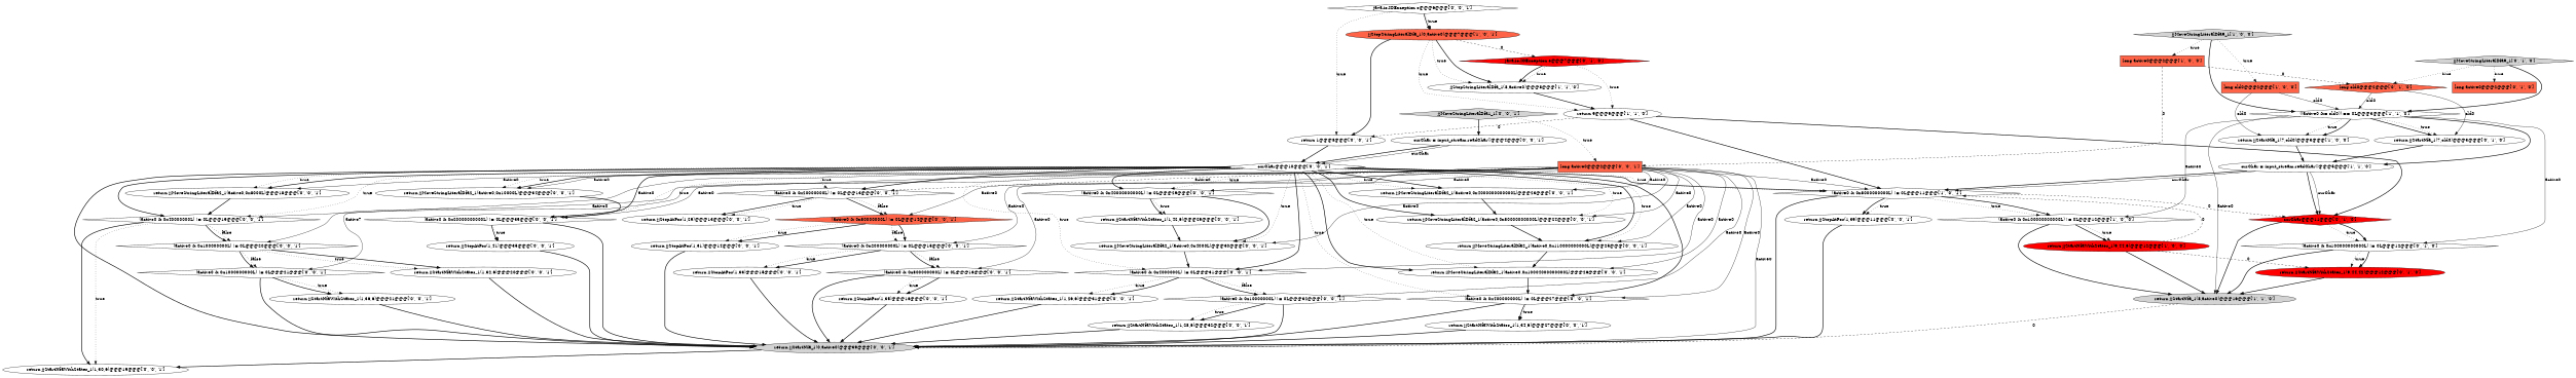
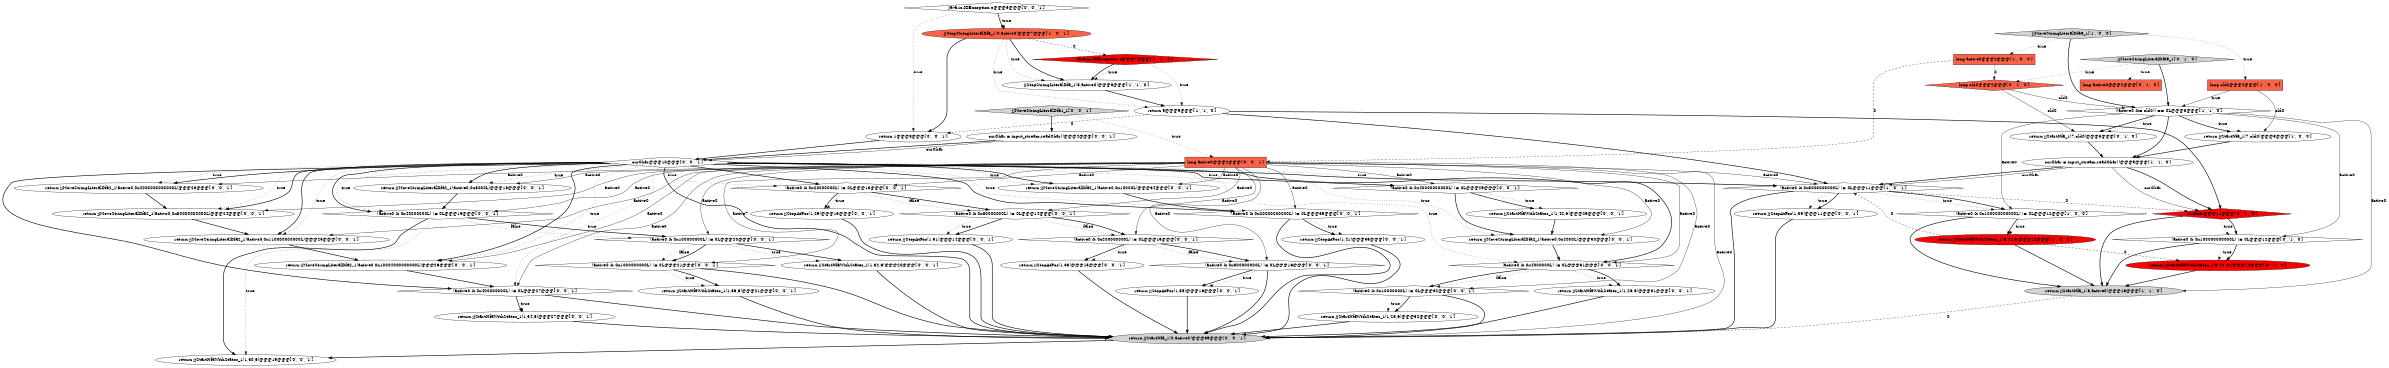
  digraph {
    node [fillcolor=white shape=ellipse style=filled]
    edge [style=bold]
    n1 [label="(active0 & 0x4000000L) != 0L@@@31@@@['0', '0', '1']" shape=diamond]
    n2 [label="(active0 & 0x10000000L) != 0L@@@32@@@['0', '0', '1']" shape=diamond]
    n3 [label="return jjStartNfaWithStates_1(1,26,6)@@@31@@@['0', '0', '1']"]
    n4 [fillcolor=lightgray label="return jjStartNfa_1(0,active0)@@@39@@@['0', '0', '1']"]
    n5 [label="return jjStartNfaWithStates_1(1,28,6)@@@32@@@['0', '0', '1']"]
    n6 [label="return jjStartNfaWithStates_1(1,36,6)@@@21@@@['0', '0', '1']"]
    n7 [label="return jjStartNfaWithStates_1(1,30,6)@@@19@@@['0', '0', '1']"]
    n8 [label="return 9@@@9@@@['1', '1', '0']"]
    n9 [label="(active0 & 0x8000000000L) != 0L@@@11@@@['1', '0', '1']" shape=diamond]
    n10 [label="return 1@@@8@@@['0', '0', '1']"]
    n11 [fillcolor=red label="curChar@@@11@@@['0', '1', '0']" shape=diamond]
    n12 [label="return jjStopAtPos(1,39)@@@11@@@['0', '0', '1']"]
    n13 [label="(active0 & 0x100000000000L) != 0L@@@12@@@['1', '0', '0']" shape=diamond]
    n14 [label="curChar@@@10@@@['0', '0', '1']" shape=diamond]
    n15 [fillcolor=lightgray label="return jjStartNfa_1(8,active0)@@@16@@@['1', '1', '0']"]
    n16 [label="(active0 & 0x100000000000L) != 0L@@@12@@@['0', '1', '0']" shape=diamond]
    n17 [label="java.io.IOException e@@@6@@@['0', '0', '1']" shape=diamond]
    n18 [fillcolor=tomato label="jjStopStringLiteralDfa_1(0,active0)@@@7@@@['1', '0', '1']"]
    n19 [label="jjStopStringLiteralDfa_1(8,active0)@@@8@@@['1', '1', '0']"]
    n20 [fillcolor=red label="java.io.IOException e@@@7@@@['0', '1', '0']" shape=diamond]
    n21 [label="return jjMoveStringLiteralDfa2_1(active0,0x8000L)@@@18@@@['0', '0', '1']"]
    n22 [label="(active0 & 0x40000000L) != 0L@@@19@@@['0', '0', '1']" shape=diamond]
    n23 [label="(active0 & 0x100000000L) != 0L@@@20@@@['0', '0', '1']" shape=diamond]
    n24 [fillcolor=lightgray label="jjMoveStringLiteralDfa1_1['0', '0', '1']" shape=diamond]
    n25 [fillcolor=tomato label="long active0@@@2@@@['0', '0', '1']" shape=box]
    n26 [label="curChar = input_stream.readChar()@@@4@@@['0', '0', '1']"]
    n27 [label="(active0 & 0x1000000000L) != 0L@@@21@@@['0', '0', '1']" shape=diamond]
    n28 [label="return jjMoveStringLiteralDfa2_1(active0,0x110000000000L)@@@25@@@['0', '0', '1']"]
    n29 [label="return jjMoveStringLiteralDfa2_1(active0,0x4000L)@@@30@@@['0', '0', '1']"]
    n30 [label="return jjMoveStringLiteralDfa2_1(active0,0x10004000000000L)@@@26@@@['0', '0', '1']"]
    n31 [label="return jjMoveStringLiteralDfa2_1(active0,0x10000L)@@@34@@@['0', '0', '1']"]
    n32 [label="return jjMoveStringLiteralDfa2_1(active0,0x80000000000L)@@@24@@@['0', '0', '1']"]
    n33 [label="return jjMoveStringLiteralDfa2_1(active0,0x4000000000000L)@@@23@@@['0', '0', '1']"]
    n34 [label="(active0 & 0x200000000L) != 0L@@@15@@@['0', '0', '1']" shape=diamond]
    n35 [label="(active0 & 0x20000000L) != 0L@@@13@@@['0', '0', '1']" shape=diamond]
    n36 [label="(active0 & 0x40000000000L) != 0L@@@29@@@['0', '0', '1']" shape=diamond]
    n37 [label="(active0 & 0x400000000L) != 0L@@@27@@@['0', '0', '1']" shape=diamond]
    n38 [label="(active0 & 0x800000000L) != 0L@@@16@@@['0', '0', '1']" shape=diamond]
-   n39 [fillcolor=tomato label="(active0 & 0x80000000L) != 0L@@@14@@@['0', '0', '1']" shape=diamond]
+   n39 [label="(active0 & 0x80000000L) != 0L@@@14@@@['0', '0', '1']" shape=diamond]
    n40 [label="(active0 & 0x20000000000L) != 0L@@@35@@@['0', '0', '1']" shape=diamond]
    n41 [label="return jjStartNfa_1(7,old0)@@@3@@@['1', '0', '0']"]
    n42 [label="curChar = input_stream.readChar()@@@5@@@['1', '1', '0']"]
    n43 [label="return jjStartNfaWithStates_1(1,34,6)@@@27@@@['0', '0', '1']"]
    n44 [label="return jjStartNfaWithStates_1(1,32,6)@@@20@@@['0', '0', '1']"]
    n45 [label="return jjStopAtPos(1,33)@@@15@@@['0', '0', '1']"]
    n46 [label="return jjStopAtPos(1,29)@@@13@@@['0', '0', '1']"]
    n47 [label="return jjStartNfaWithStates_1(1,42,6)@@@29@@@['0', '0', '1']"]
    n48 [label="return jjStopAtPos(1,35)@@@16@@@['0', '0', '1']"]
    n49 [label="return jjStopAtPos(1,31)@@@14@@@['0', '0', '1']"]
    n50 [label="return jjStopAtPos(1,41)@@@35@@@['0', '0', '1']"]
    n51 [fillcolor=lightgray label="jjMoveStringLiteralDfa9_1['0', '1', '0']" shape=diamond]
    n52 [fillcolor=tomato label="long old0@@@2@@@['0', '1', '0']" shape=diamond]
    n53 [label="((active0 &= old0)) == 0L@@@3@@@['1', '1', '0']" shape=diamond]
    n54 [fillcolor=tomato label="long active0@@@2@@@['0', '1', '0']" shape=box]
    n55 [label="return jjStartNfa_1(7,old0)@@@3@@@['0', '1', '0']"]
    n56 [fillcolor=red label="return jjStartNfaWithStates_1(9,44,42)@@@12@@@['0', '1', '0']"]
    n57 [fillcolor=tomato label="long old0@@@2@@@['1', '0', '0']" shape=box]
    n58 [fillcolor=tomato label="long active0@@@2@@@['1', '0', '0']" shape=box]
    n59 [fillcolor=red label="return jjStartNfaWithStates_1(9,44,6)@@@12@@@['1', '0', '0']"]
    n60 [fillcolor=lightgray label="jjMoveStringLiteralDfa9_1['1', '0', '0']" shape=diamond]
    n1 -> n2 [label=false style=dotted]
    n1 -> n2
    n1 -> n3 [label=true style=dotted]
    n1 -> n3
    n2 -> n4
    n2 -> n5
    n2 -> n5 [label=true style=dotted]
    n3 -> n4
    n4 -> n7
    n5 -> n4
    n6 -> n4
    n8 -> n9
    n8 -> n10 [label=0 style=dashed]
    n8 -> n11
    n9 -> n4
    n9 -> n11 [label=0 style=dashed]
    n9 -> n12 [label=true style=dotted]
    n9 -> n12
    n9 -> n13 [label=true style=dotted]
    n9 -> n13
    n10 -> n14
    n11 -> n15
    n11 -> n16 [label=true style=dotted]
    n11 -> n16
    n12 -> n4
    n13 -> n15
    n13 -> n59
    n13 -> n59 [label=true style=dotted]
    n14 -> n1
    n14 -> n1 [label=true style=dotted]
    n14 -> n4
    n14 -> n9
    n14 -> n9 [label=true style=dotted]
    n14 -> n21
    n14 -> n21 [label=true style=dotted]
    n14 -> n22 [label=true style=dotted]
    n14 -> n22
    n14 -> n28
    n14 -> n28 [label=true style=dotted]
    n14 -> n29 [label=true style=dotted]
    n14 -> n30
    n14 -> n30 [label=true style=dotted]
    n14 -> n31 [label=true style=dotted]
    n14 -> n31
    n14 -> n32 [label=true style=dotted]
    n14 -> n32
    n14 -> n33
    n14 -> n33 [label=true style=dotted]
    n14 -> n35 [label=true style=dotted]
    n14 -> n35
    n14 -> n36 [label=true style=dotted]
    n14 -> n36
    n14 -> n37
    n14 -> n37 [label=true style=dotted]
    n14 -> n40
    n14 -> n40 [label=true style=dotted]
    n15 -> n4 [label=0 style=dashed]
    n16 -> n15
    n16 -> n56 [label=true style=dotted]
    n16 -> n56
    n17 -> n10 [label=true style=dotted]
    n17 -> n18 [label=true style=dotted]
    n17 -> n18
    n18 -> n8 [label=true style=dotted]
    n18 -> n10
    n18 -> n19 [label=true style=dotted]
    n18 -> n19
    n18 -> n20 [label=0 style=dashed]
    n19 -> n8
    n20 -> n8 [label=true style=dotted]
    n20 -> n19 [label=true style=dotted]
    n20 -> n19
    n21 -> n22
    n22 -> n7 [label=true style=dotted]
    n22 -> n7
    n22 -> n23 [label=false style=dotted]
    n22 -> n23
    n23 -> n27 [label=false style=dotted]
    n23 -> n27
    n23 -> n44
    n23 -> n44 [label=true style=dotted]
    n24 -> n25 [label=true style=dotted]
    n24 -> n26
    n25 -> n1 [label=active0 style=solid]
    n25 -> n2 [label=active0 style=solid]
    n25 -> n4 [label=active0 style=solid]
    n25 -> n9 [label=active0 style=solid]
    n25 -> n21 [label=active0 style=solid]
    n25 -> n22 [label=active0 style=solid]
    n25 -> n23 [label=active0 style=solid]
    n25 -> n27 [label=active7 style=solid]
    n25 -> n28 [label=active0 style=solid]
    n25 -> n29 [label=active0 style=solid]
    n25 -> n30 [label=active0 style=solid]
    n25 -> n31 [label=active0 style=solid]
    n25 -> n32 [label=active0 style=solid]
    n25 -> n33 [label=active0 style=solid]
    n25 -> n34 [label=active0 style=solid]
-   n25 -> n35 [label=active0 style=dashed]
+   n25 -> n35 [label=active0 style=solid]
    n25 -> n36 [label=active0 style=solid]
    n25 -> n37 [label=active0 style=solid]
    n25 -> n38 [label=active0 style=solid]
    n25 -> n39 [label=active0 style=solid]
    n25 -> n40 [label=active0 style=solid]
    n26 -> n14
    n26 -> n14 [label=curChar style=solid]
    n27 -> n4
    n27 -> n6 [label=true style=dotted]
    n27 -> n6
    n28 -> n30
    n29 -> n1
    n30 -> n37
    n31 -> n40
    n32 -> n28
    n33 -> n32
    n34 -> n38 [label=false style=dotted]
    n34 -> n38
    n34 -> n45
    n34 -> n45 [label=true style=dotted]
    n35 -> n39
    n35 -> n39 [label=false style=dotted]
    n35 -> n46
    n35 -> n46 [label=true style=dotted]
    n36 -> n29
    n36 -> n47 [label=true style=dotted]
    n36 -> n47
    n37 -> n4
    n37 -> n43 [label=true style=dotted]
    n37 -> n43
    n38 -> n4
    n38 -> n48
    n38 -> n48 [label=true style=dotted]
    n39 -> n34 [label=false style=dotted]
    n39 -> n34
    n39 -> n49
    n39 -> n49 [label=true style=dotted]
    n40 -> n4
    n40 -> n50 [label=true style=dotted]
    n40 -> n50
    n41 -> n42
    n42 -> n9
    n42 -> n9 [label=curChar style=solid]
    n42 -> n11
    n42 -> n11 [label=curChar style=solid]
    n43 -> n4
    n44 -> n4
    n45 -> n4
+   n46 -> n4
    n47 -> n29
    n48 -> n4
    n49 -> n4
    n50 -> n4
    n51 -> n52 [label=true style=dotted]
    n51 -> n53
    n51 -> n54 [label=true style=dotted]
    n52 -> n53 [label=old0 style=solid]
    n52 -> n55 [label=old0 style=solid]
    n53 -> n13 [label=active0 style=solid]
    n53 -> n15 [label=active0 style=solid]
    n53 -> n16 [label=active0 style=solid]
    n53 -> n41 [label=true style=dotted]
    n53 -> n41
    n53 -> n42
    n53 -> n55
    n53 -> n55 [label=true style=dotted]
    n55 -> n42
    n56 -> n15
    n57 -> n41 [label=old0 style=solid]
-   n57 -> n53 [label=old0 style=solid]
+   n57 -> n53 [label=true style=solid]
    n58 -> n25 [label=0 style=dashed]
    n58 -> n52 [label=0 style=dashed]
    n59 -> n9 [label=0 style=dashed]
    n59 -> n15
    n59 -> n56 [label=0 style=dashed]
    n60 -> n53
    n60 -> n57 [label=true style=dotted]
    n60 -> n58 [label=true style=dotted]
  }
